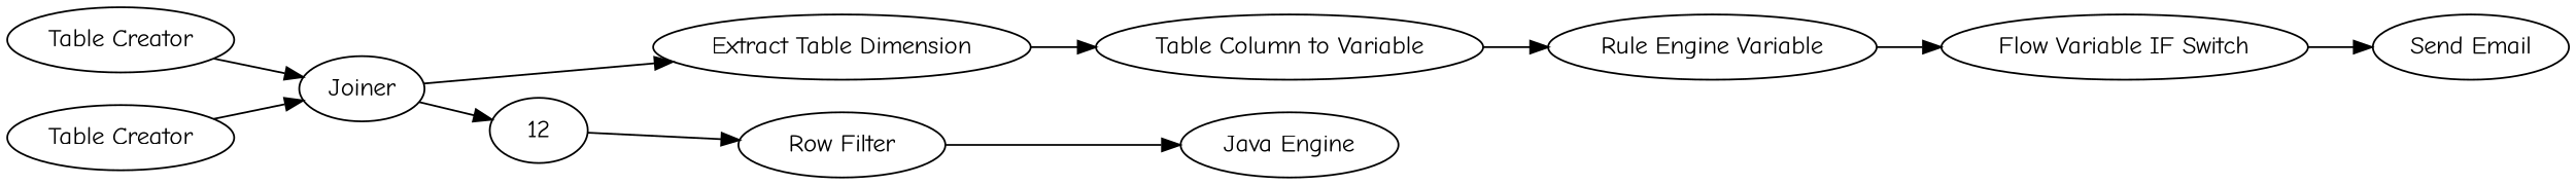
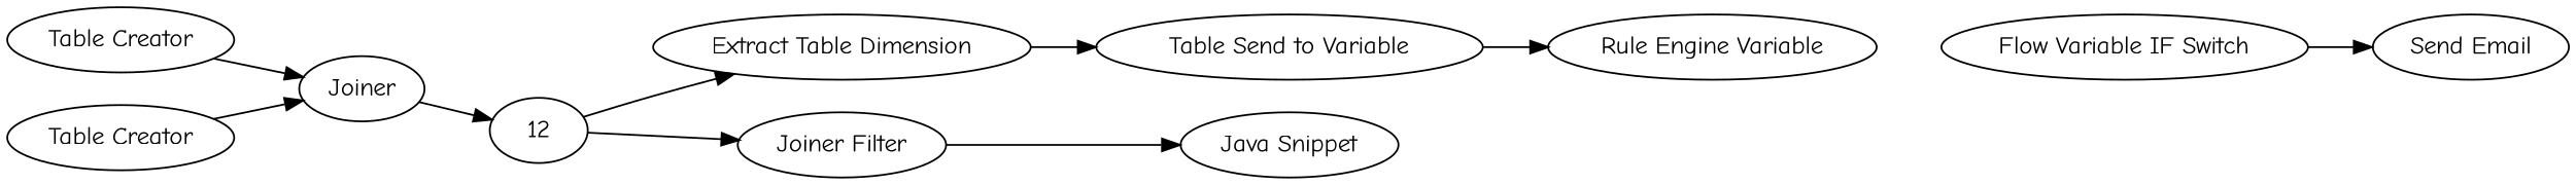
  digraph {
    fontname="Comic Neue"
    rankdir=LR
    node [fontname="Comic Neue"]
    edge [fontname="Comic Neue"]
    n1 [label="Table Creator"]
    n2 [label=Joiner]
    n3 [label="Extract Table Dimension"]
    12
    n5 [label="Table Creator"]
-   n6 [label="Table Column to Variable"]
-   n7 [label="Row Filter"]
+   n6 [label="Table Send to Variable"]
+   n7 [label="Joiner Filter"]
    n8 [label="Send Email"]
    n9 [label="Rule Engine Variable"]
-   n10 [label="Java Engine"]
+   n10 [label="Java Snippet"]
    n11 [label="Flow Variable IF Switch"]
    n1 -> n2
-   n2 -> n3
+   12 -> n3
    n2 -> 12
    n3 -> n6
    12 -> n7
    n5 -> n2
    n6 -> n9
    n7 -> n10
-   n9 -> n11
    n11 -> n8
  }
